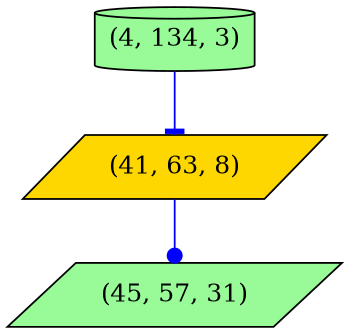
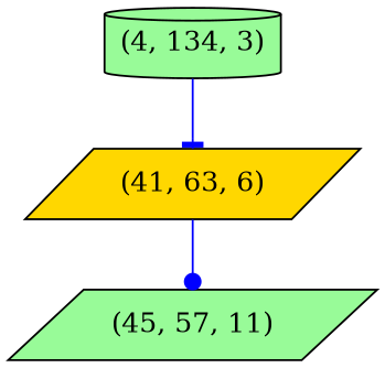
  digraph {
    node [fillcolor=palegreen shape=parallelogram style=filled]
    edge [color=blue]
    n1 [label="(4, 134, 3)" shape=cylinder]
-   "(41, 63, 8)" [fillcolor=gold]
-   "(45, 57, 11)" [label="(45, 57, 31)"]
+   "(41, 63, 8)" [fillcolor=gold label="(41, 63, 6)"]
+   "(45, 57, 11)"
    n1 -> "(41, 63, 8)" [arrowhead=tee]
    "(41, 63, 8)" -> "(45, 57, 11)" [arrowhead=dot]
  }
